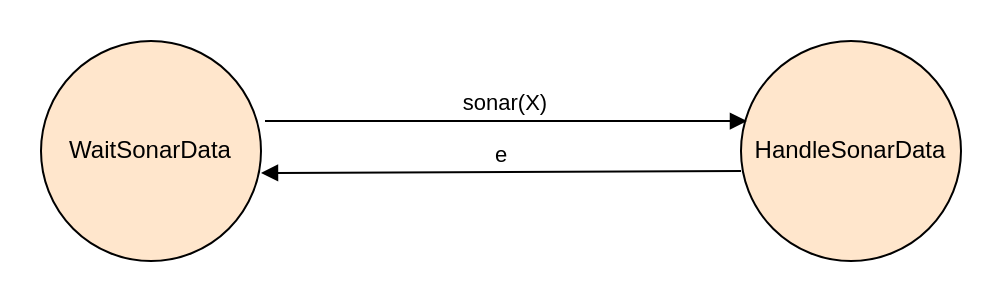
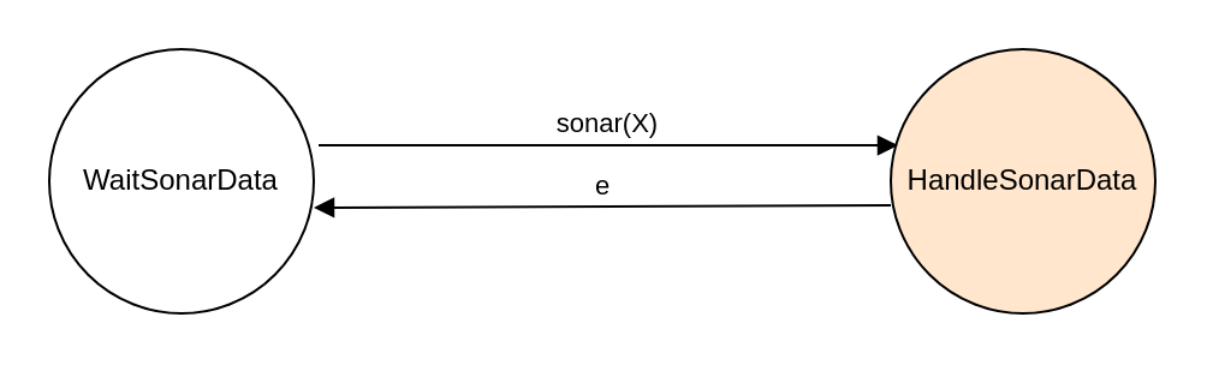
  <mxCell id="0" />
  <mxCell id="1" parent="0" />
- <mxCell id="2" value="WaitSonarData" style="ellipse;whiteSpace=wrap;html=1;fillColor=#ffe6cc;" vertex="1" parent="1"><mxGeometry x="20" y="20" width="110" height="110" as="geometry" /></mxCell>
+ <mxCell id="2" value="WaitSonarData" style="ellipse;whiteSpace=wrap;html=1;" vertex="1" parent="1"><mxGeometry x="20" y="20" width="110" height="110" as="geometry" /></mxCell>
  <mxCell id="3" value="HandleSonarData" style="ellipse;whiteSpace=wrap;html=1;fillColor=#ffe6cc;" vertex="1" parent="1"><mxGeometry x="370" y="20" width="110" height="110" as="geometry" /></mxCell>
  <mxCell id="4" value="sonar(X)" style="html=1;verticalAlign=bottom;endArrow=block;entryX=0.009;entryY=0.364;entryDx=0;entryDy=0;entryPerimeter=0;" edge="1" parent="1"><mxGeometry width="80" relative="1" as="geometry"><mxPoint x="132" y="60" as="sourcePoint" /><mxPoint x="372.99" y="60.04" as="targetPoint" /></mxGeometry></mxCell>
  <mxCell id="5" value="e" style="html=1;verticalAlign=bottom;endArrow=block;exitX=0;exitY=0.591;exitDx=0;exitDy=0;exitPerimeter=0;" edge="1" parent="1" source="3"><mxGeometry width="80" relative="1" as="geometry"><mxPoint x="210" y="120" as="sourcePoint" /><mxPoint x="130" y="86" as="targetPoint" /></mxGeometry></mxCell>
